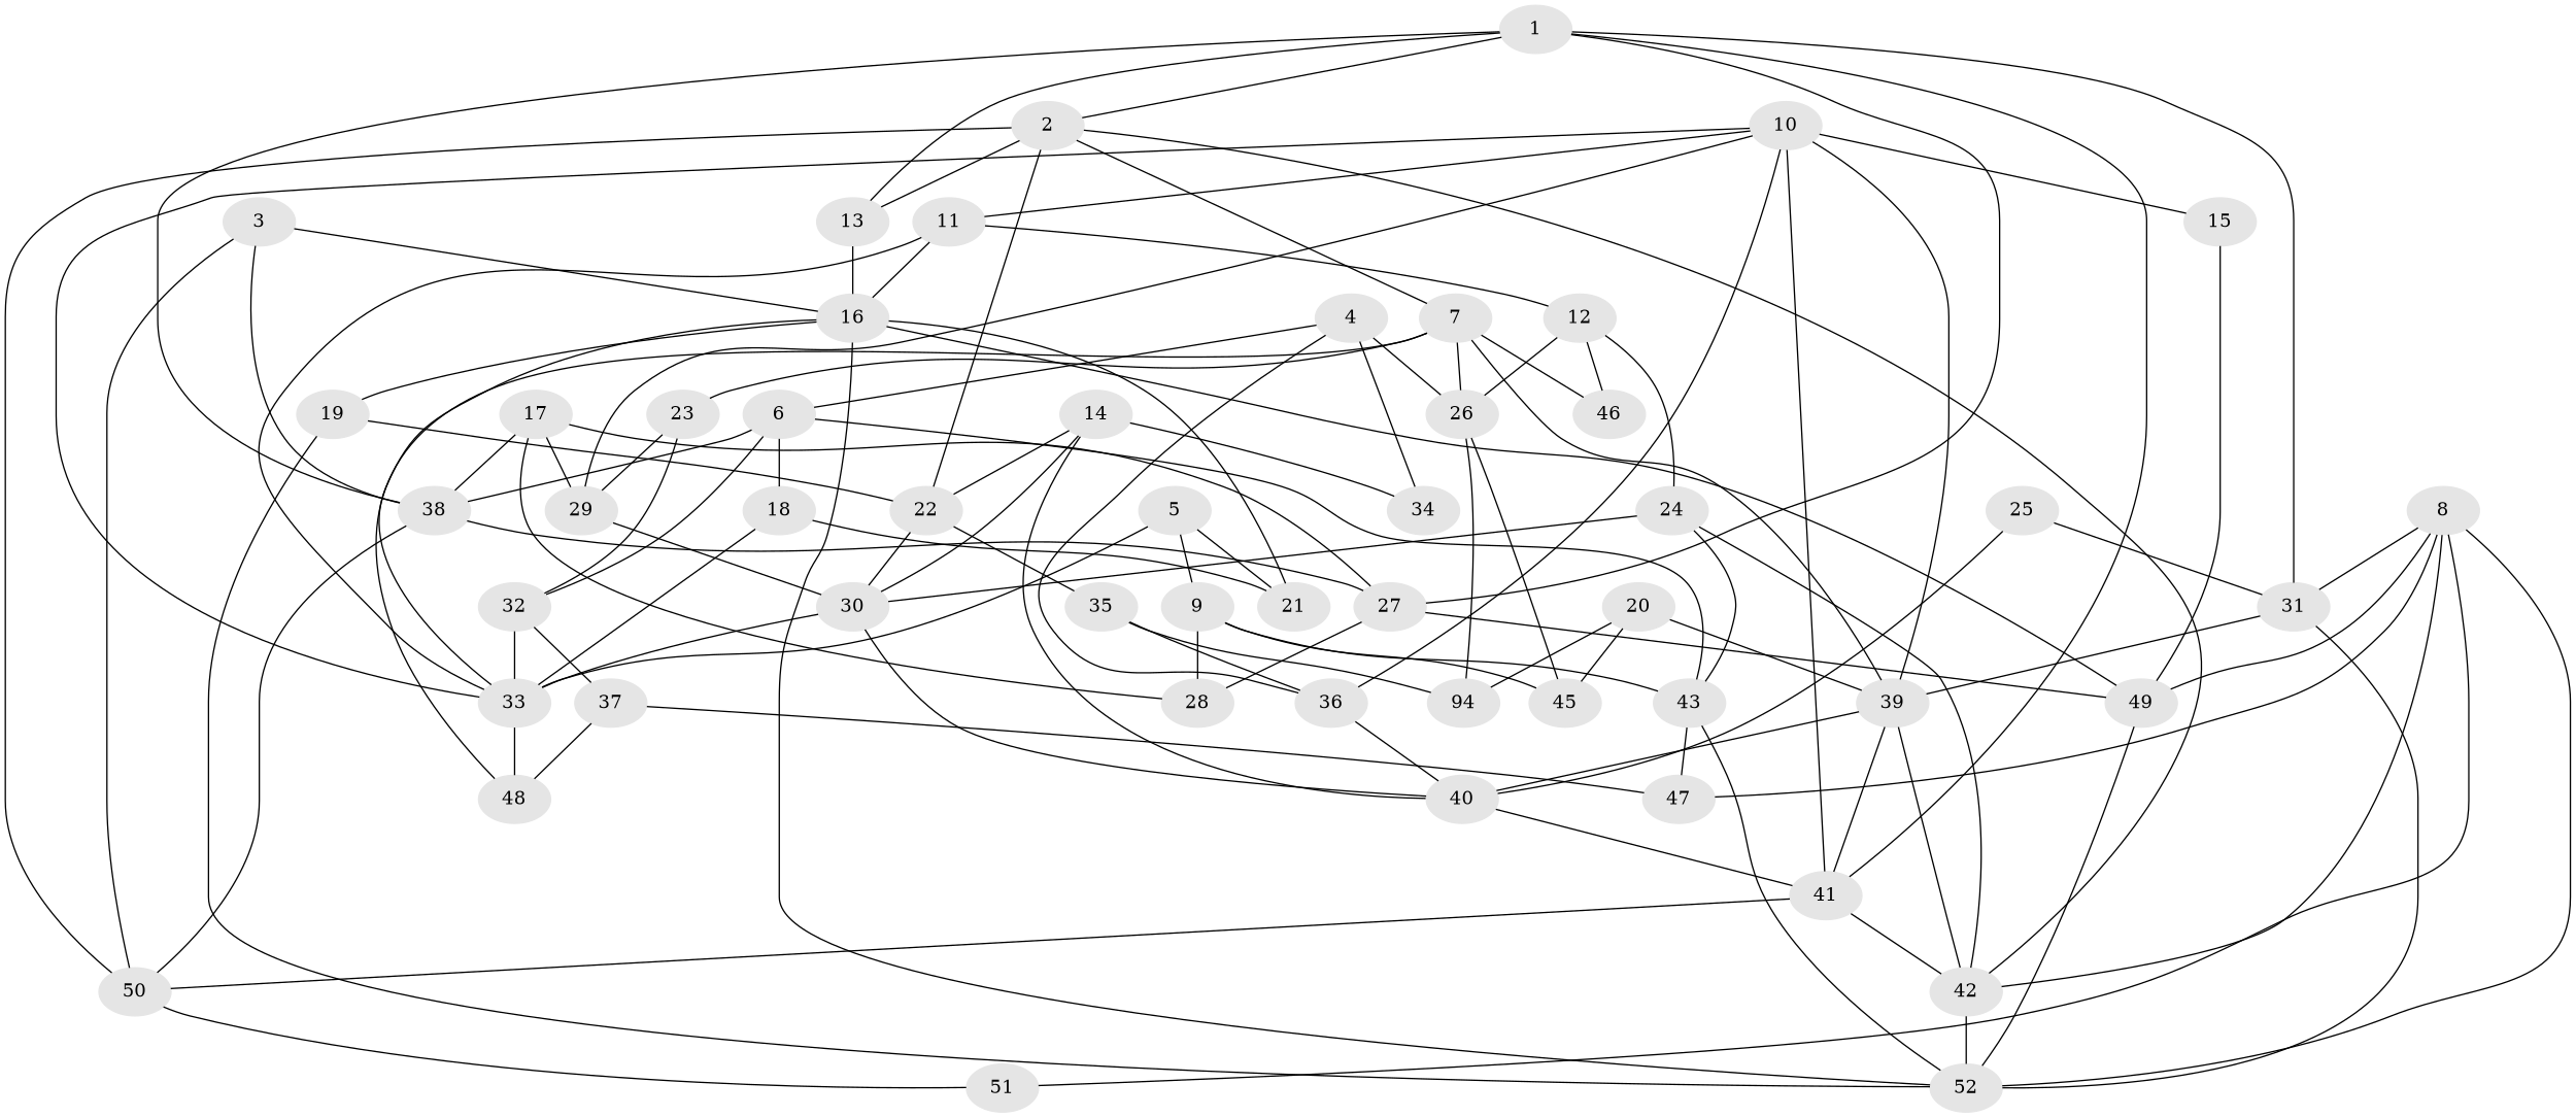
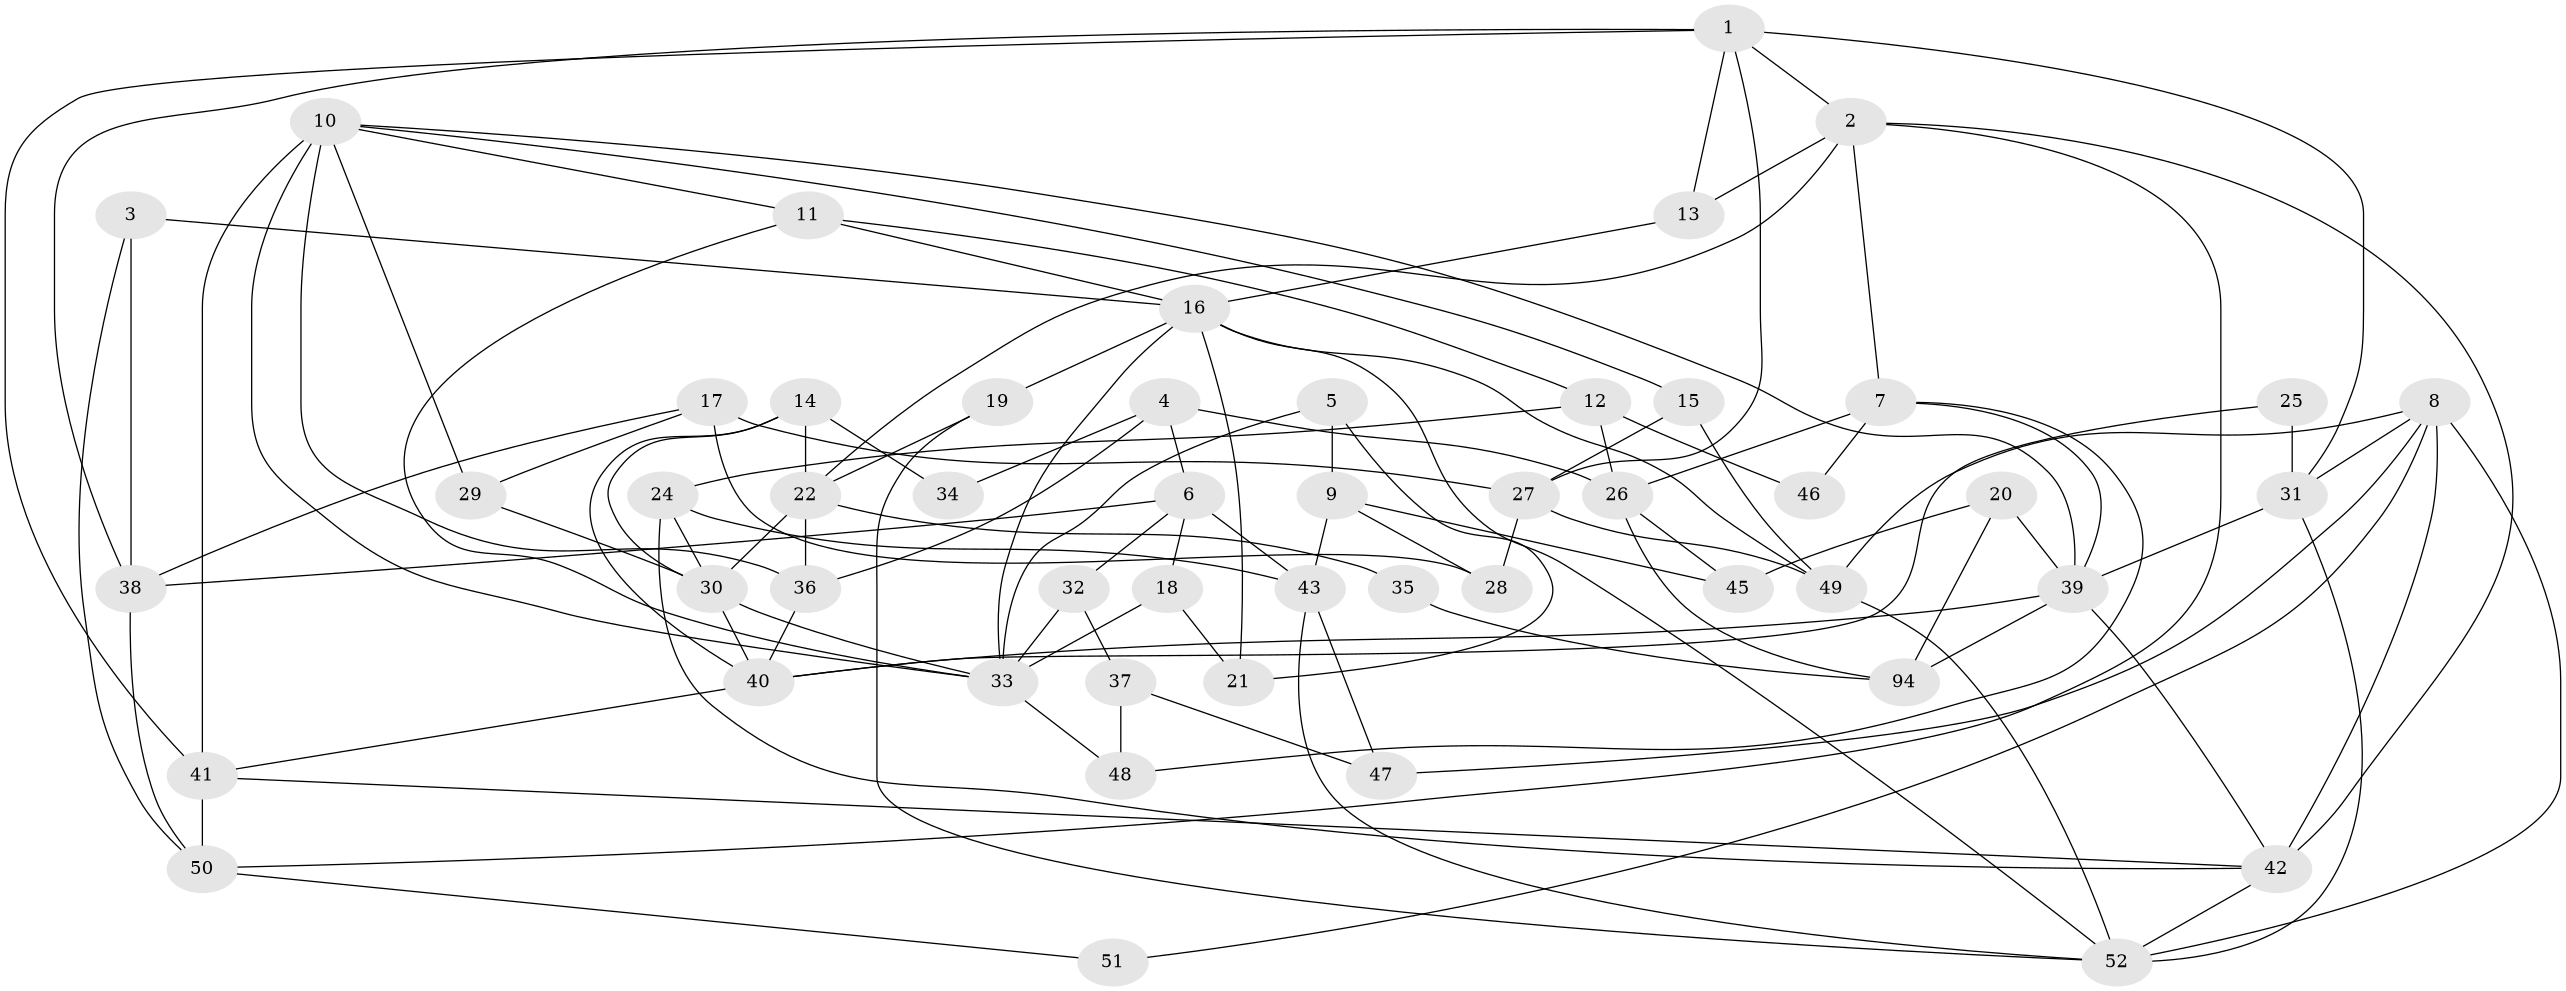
  graph {
    node [color=gray90 style=filled]
    edge [weight=1.0]
    1
    2
    13
    31
    38
    41
    27
    7
    22
    42
    50
    16
    17
    28
    29
    39
    52
    26
-   23
    46
    48
    36
    30
    35
    51
    3
    21
    33
    49
    19
    4
    6
    34
    18
    32
    43
    45
    n38 [label=94]
    40
    5
    9
    37
    47
    8
    10
    11
    15
    12
    24
    14
    20
    25
    1 -- 2
    1 -- 13
    1 -- 31
    1 -- 38
    1 -- 41
    1 -- 27
    2 -- 13
    2 -- 7
    2 -- 22
    2 -- 42
    2 -- 50
    13 -- 16
    31 -- 39
    31 -- 52
    38 -- 50
    41 -- 42
    41 -- 50
    27 -- 28
    27 -- 49
    7 -- 39
    7 -- 26
-   7 -- 23
    7 -- 46
    7 -- 48
-   35 -- 36
+   22 -- 36
    22 -- 30
    22 -- 35 [weight=2.0]
    42 -- 52
    50 -- 51
    16 -- 52
    16 -- 21
    16 -- 33
    16 -- 49
    16 -- 19
    17 -- 38
    17 -- 27 [weight=2.0]
    17 -- 28
    17 -- 29
    29 -- 30
    39 -- 42
-   39 -- 41
+   39 -- n38
    39 -- 40
    26 -- 45
    26 -- n38
-   23 -- 29
-   23 -- 32
    36 -- 40
    30 -- 33
    30 -- 40
    35 -- n38
    3 -- 38
    3 -- 50
    3 -- 16
    33 -- 48
    49 -- 52
    19 -- 22
    19 -- 52
    4 -- 26
    4 -- 36
    4 -- 6
    4 -- 34
    6 -- 38
    6 -- 18
    6 -- 32
    6 -- 43
    18 -- 21
    18 -- 33 [weight=2.0]
    32 -- 33
    32 -- 37
    43 -- 52
    43 -- 47
    40 -- 41
    5 -- 21
    5 -- 33
    5 -- 9
    9 -- 28
    9 -- 43
    9 -- 45
    37 -- 48
    37 -- 47
    8 -- 31
    8 -- 42
    8 -- 52
    8 -- 51
    8 -- 49
    8 -- 47
    10 -- 41 [weight=2.0]
    10 -- 29
    10 -- 39
    10 -- 36
    10 -- 33
    10 -- 11
    10 -- 15
    11 -- 16
    11 -- 33
    11 -- 12
-   38 -- 27
+   15 -- 27
    15 -- 49
    12 -- 26
    12 -- 46
    12 -- 24
    24 -- 42
    24 -- 30
    24 -- 43
    14 -- 22
    14 -- 30
    14 -- 34
    14 -- 40
    20 -- 39
    20 -- 45
    20 -- n38
    25 -- 31
    25 -- 40
  }
